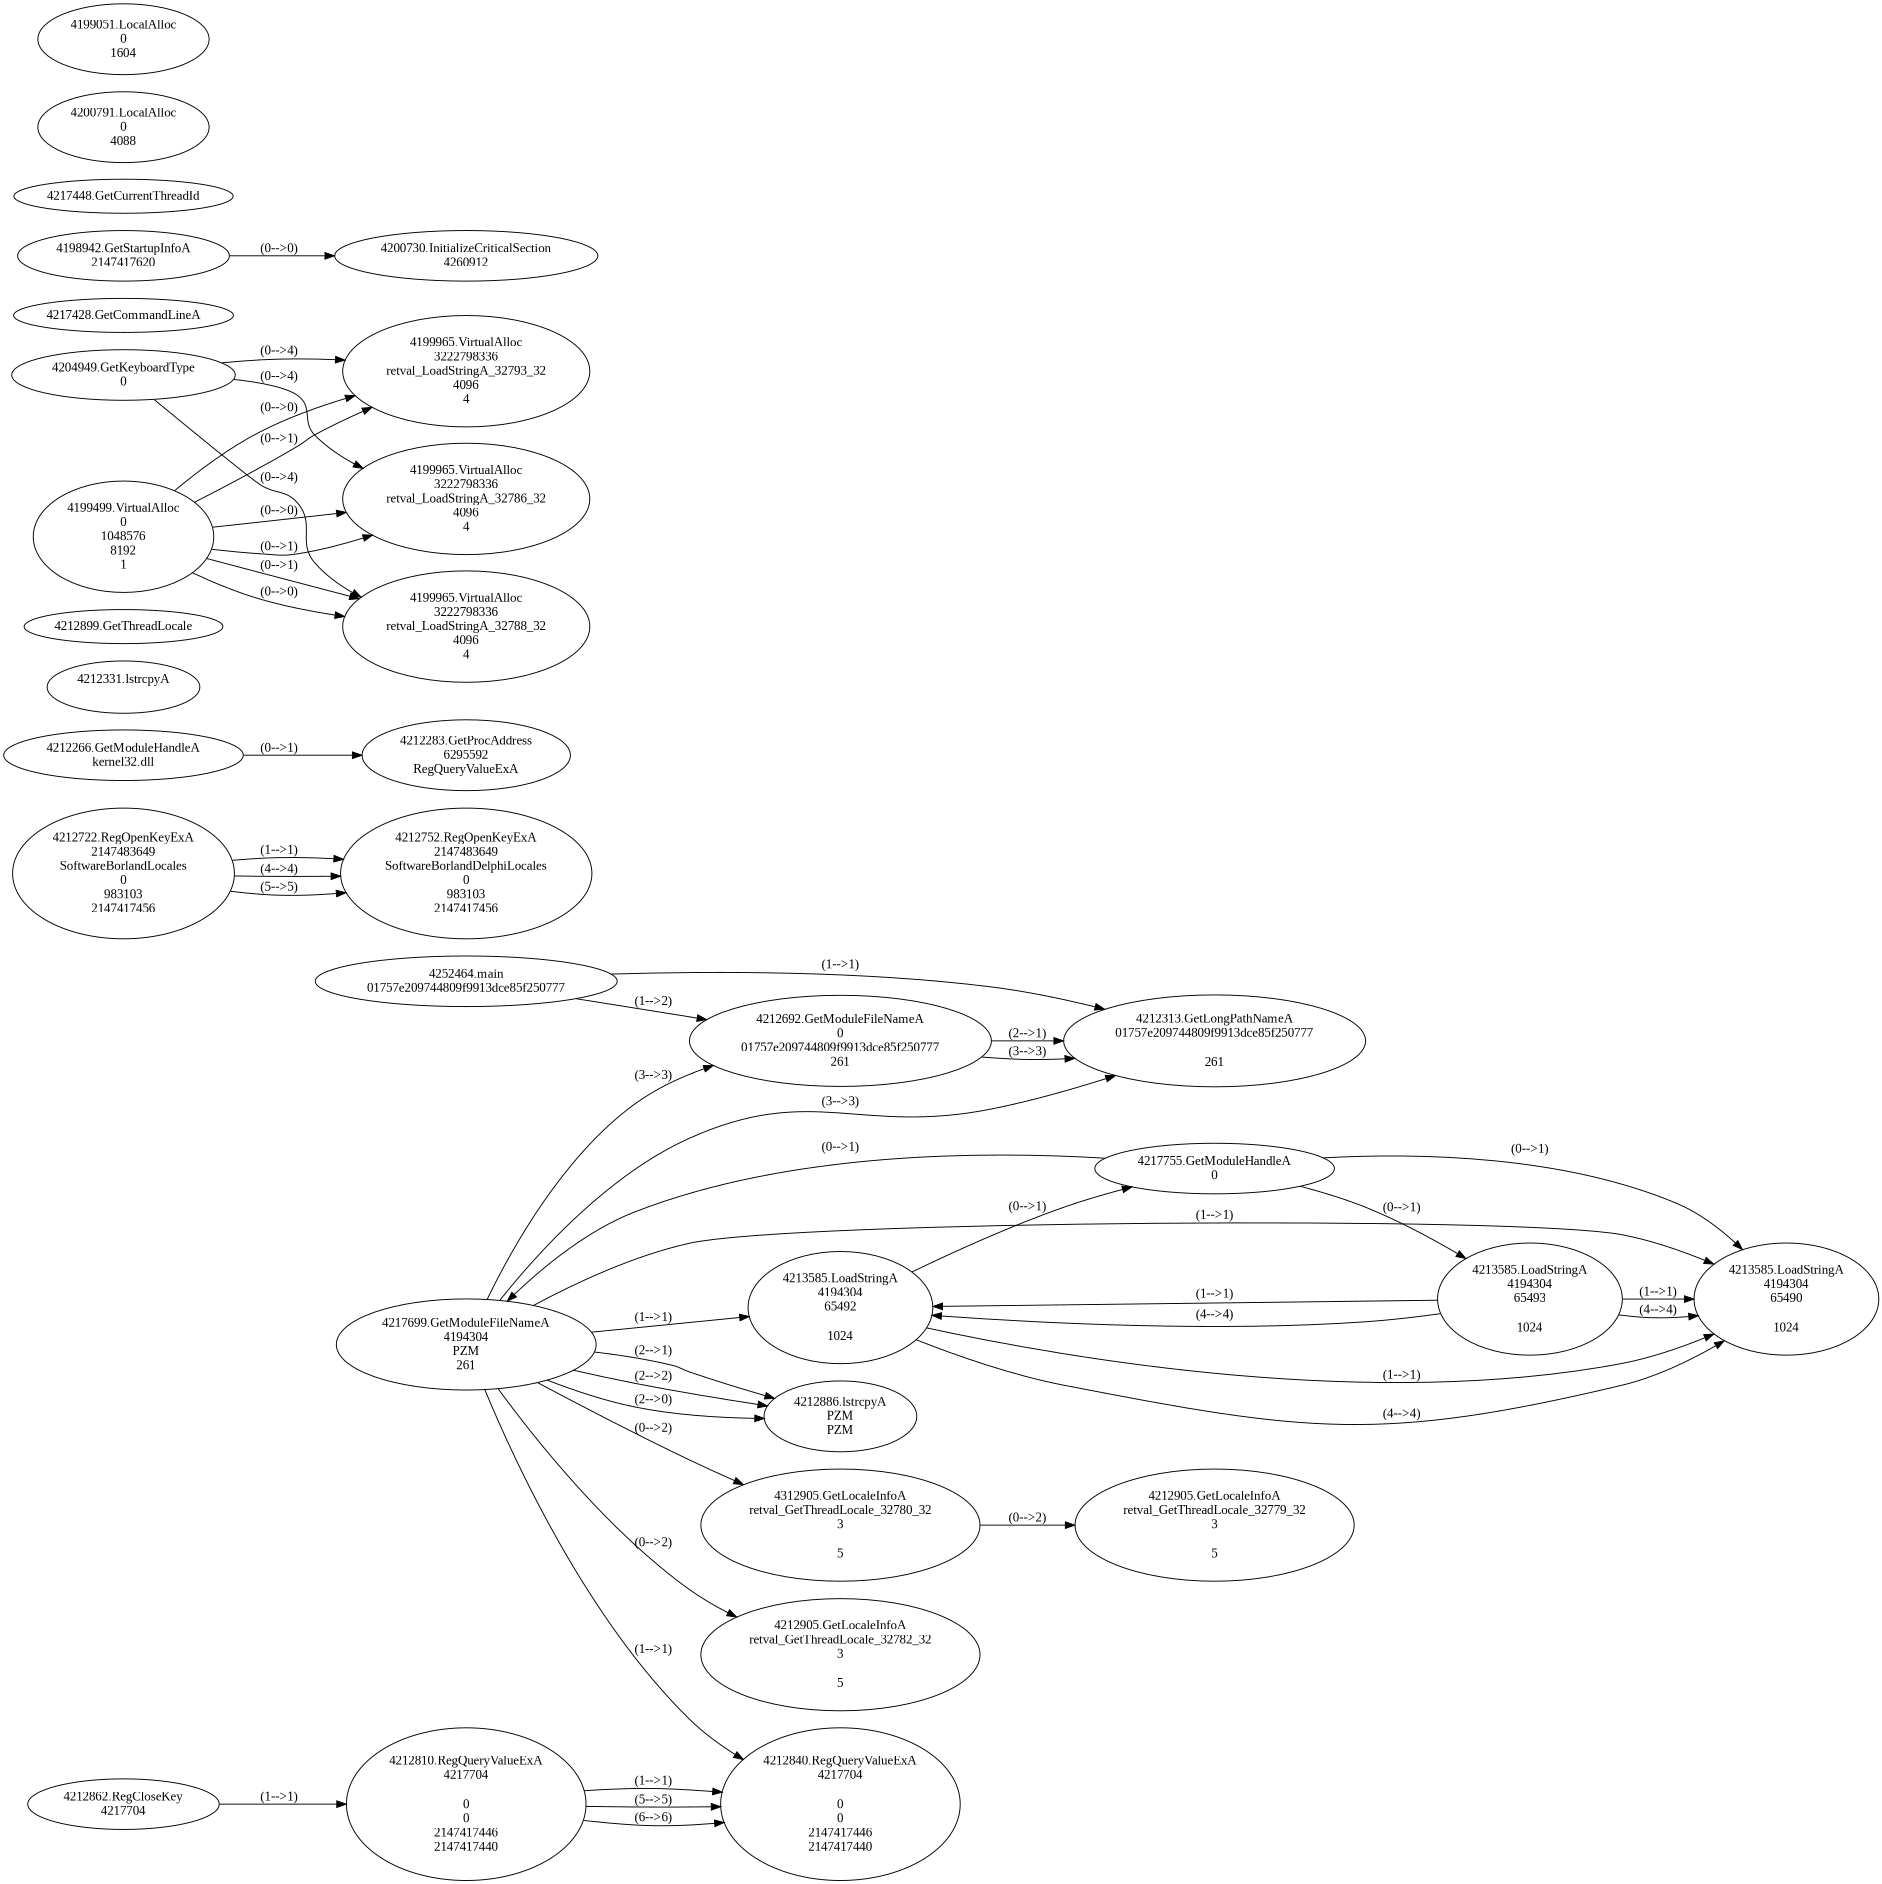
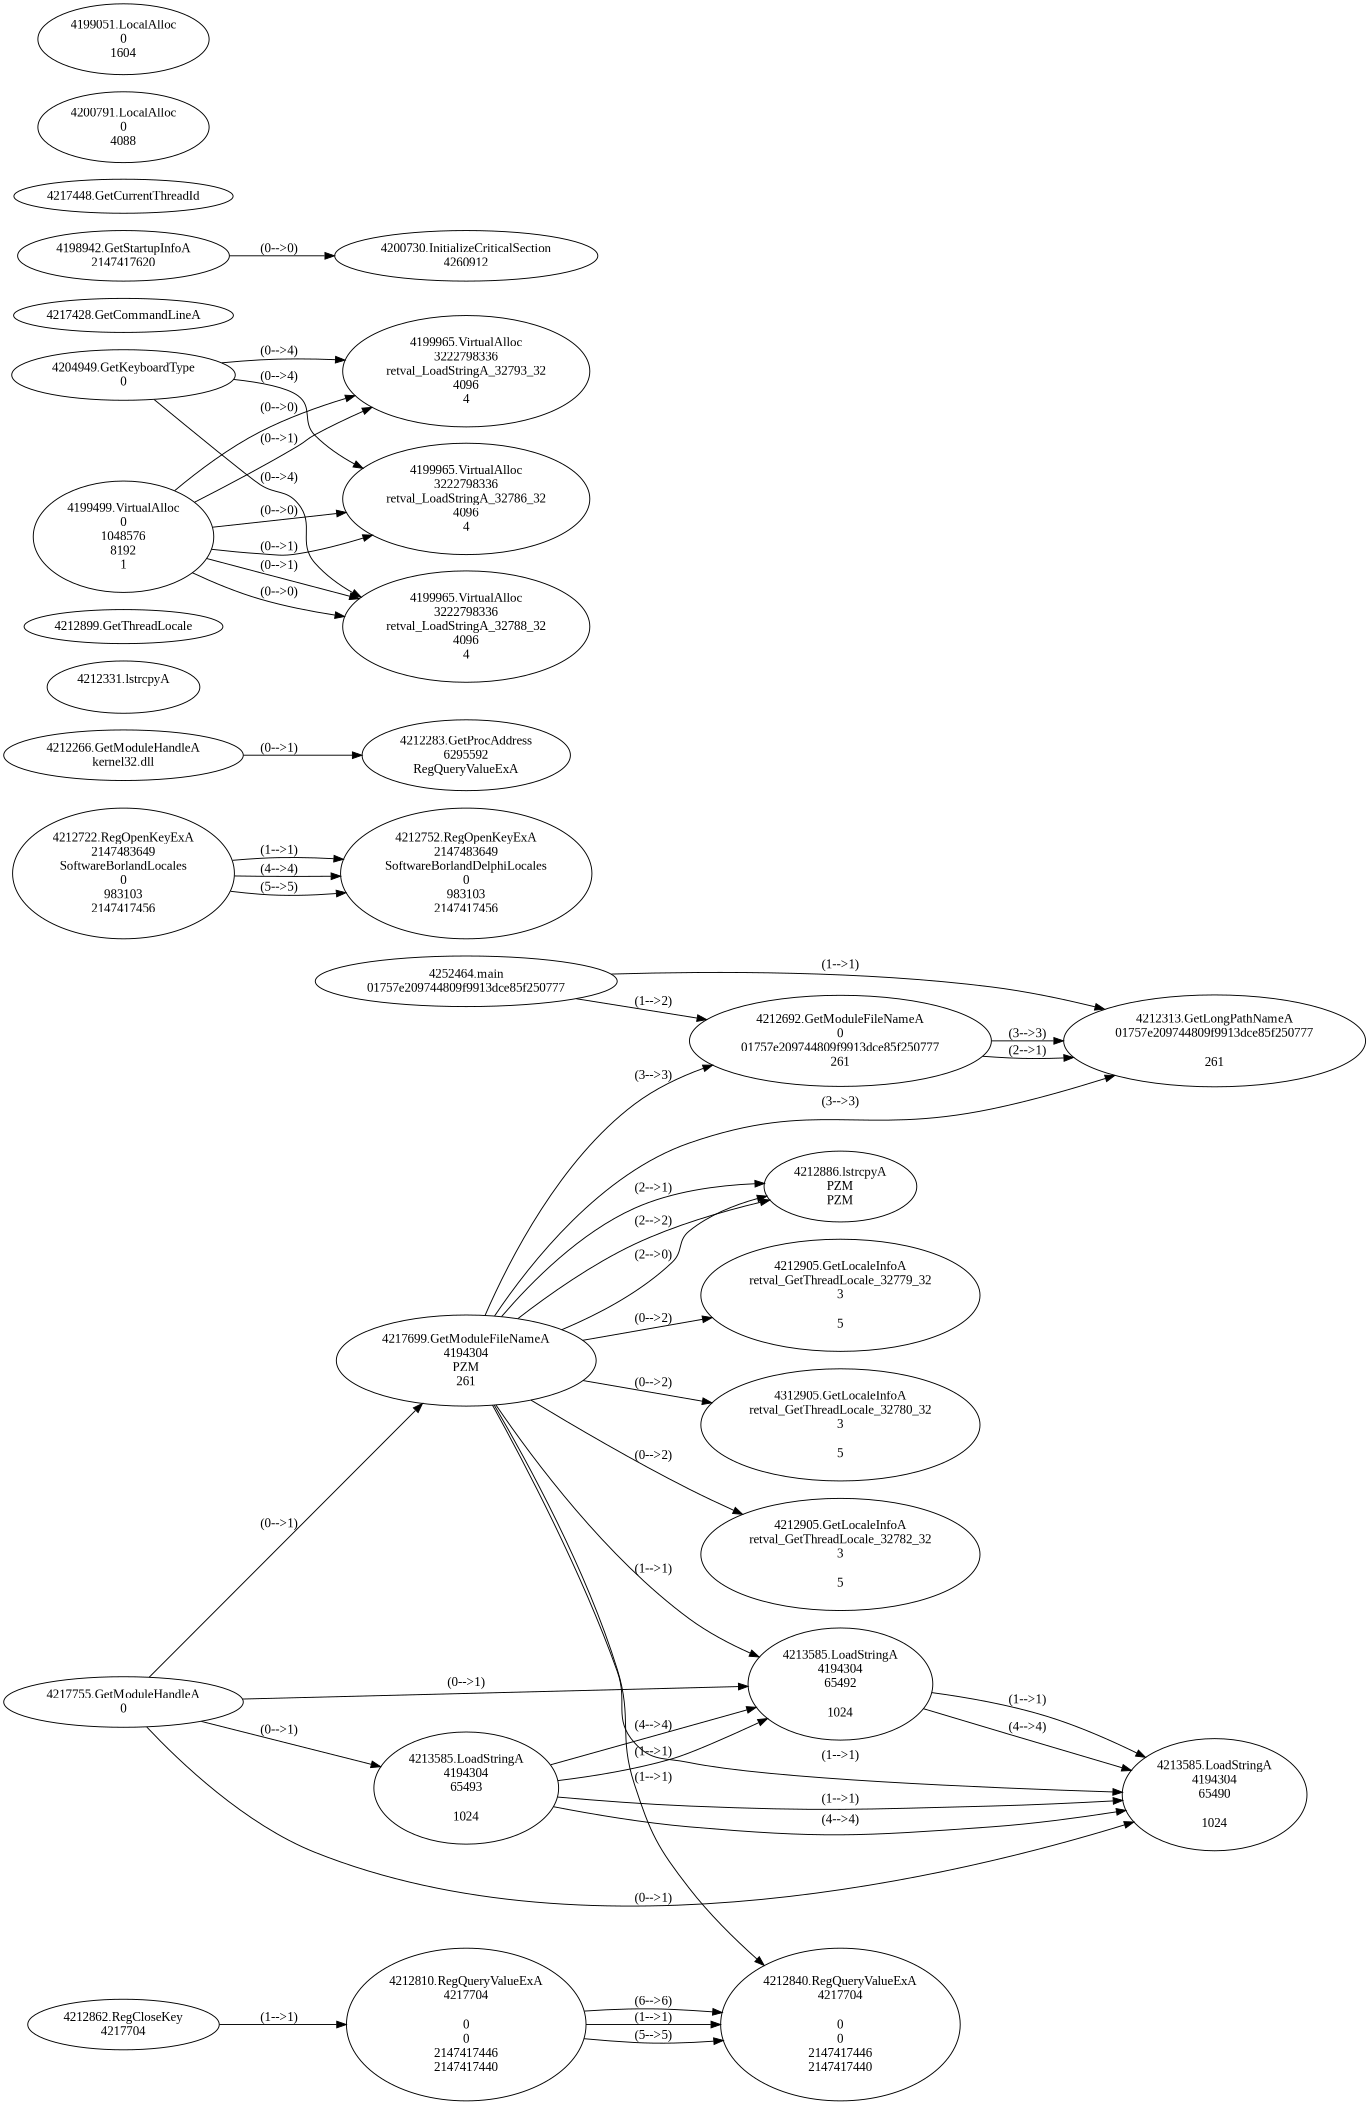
  digraph {
    fontname="Liberation Serif"
    rankdir=LR
    node [fontname="Liberation Serif"]
    edge [fontname="Liberation Serif"]
    n1 [label="4252464.main\n01757e209744809f9913dce85f250777"]
    n2 [label="4212692.GetModuleFileNameA\n0\n01757e209744809f9913dce85f250777\n261"]
    n3 [label="4212313.GetLongPathNameA\n01757e209744809f9913dce85f250777\n\n261"]
    n4 [label="4217755.GetModuleHandleA\n0"]
    n5 [label="4217699.GetModuleFileNameA\n4194304\nPZM\n261"]
    n6 [label="4213585.LoadStringA\n4194304\n65493\n\n1024"]
    n7 [label="4213585.LoadStringA\n4194304\n65492\n\n1024"]
    n8 [label="4213585.LoadStringA\n4194304\n65490\n\n1024"]
    n9 [label="4212886.lstrcpyA\nPZM\nPZM"]
    n10 [label="4212905.GetLocaleInfoA\nretval_GetThreadLocale_32779_32\n3\n\n5"]
    n11 [label="4312905.GetLocaleInfoA\nretval_GetThreadLocale_32780_32\n3\n\n5"]
    n12 [label="4212905.GetLocaleInfoA\nretval_GetThreadLocale_32782_32\n3\n\n5"]
    n13 [label="4212840.RegQueryValueExA\n4217704\n\n0\n0\n2147417446\n2147417440"]
    n14 [label="4212722.RegOpenKeyExA\n2147483649\nSoftware\Borland\Locales\n0\n983103\n2147417456"]
    n15 [label="4212752.RegOpenKeyExA\n2147483649\nSoftware\Borland\Delphi\Locales\n0\n983103\n2147417456"]
    n16 [label="4212266.GetModuleHandleA\nkernel32.dll"]
    n17 [label="4212283.GetProcAddress\n6295592\nRegQueryValueExA"]
    n18 [label="4212331.lstrcpyA\n\n"]
    n19 [label="4212810.RegQueryValueExA\n4217704\n\n0\n0\n2147417446\n2147417440"]
    n20 [label="4212862.RegCloseKey\n4217704"]
    n21 [label="4212899.GetThreadLocale\n"]
    n22 [label="4204949.GetKeyboardType\n0"]
    n23 [label="4199965.VirtualAlloc\n3222798336\nretval_LoadStringA_32786_32\n4096\n4"]
    n24 [label="4199965.VirtualAlloc\n3222798336\nretval_LoadStringA_32788_32\n4096\n4"]
    n25 [label="4199965.VirtualAlloc\n3222798336\nretval_LoadStringA_32793_32\n4096\n4"]
    n26 [label="4217428.GetCommandLineA\n"]
    n27 [label="4198942.GetStartupInfoA\n2147417620"]
    n28 [label="4200730.InitializeCriticalSection\n4260912"]
    n29 [label="4217448.GetCurrentThreadId\n"]
    n30 [label="4200791.LocalAlloc\n0\n4088"]
    n31 [label="4199499.VirtualAlloc\n0\n1048576\n8192\n1"]
    n32 [label="4199051.LocalAlloc\n0\n1604"]
    n1 -> n2 [label="(1-->2)"]
    n1 -> n3 [label="(1-->1)"]
    n2 -> n3 [label="(2-->1)"]
    n2 -> n3 [label="(3-->3)"]
    n4 -> n5 [label="(0-->1)"]
    n4 -> n6 [label="(0-->1)"]
-   n7 -> n4 [label="(0-->1)"]
+   n4 -> n7 [label="(0-->1)"]
    n4 -> n8 [label="(0-->1)"]
    n5 -> n2 [label="(3-->3)"]
    n5 -> n3 [label="(3-->3)"]
    n5 -> n7 [label="(1-->1)"]
    n5 -> n8 [label="(1-->1)"]
    n5 -> n9 [label="(2-->1)"]
    n5 -> n9 [label="(2-->2)"]
    n5 -> n9 [label="(2-->0)"]
-   n11 -> n10 [label="(0-->2)"]
+   n5 -> n10 [label="(0-->2)"]
    n5 -> n11 [label="(0-->2)"]
    n5 -> n12 [label="(0-->2)"]
    n5 -> n13 [label="(1-->1)"]
    n6 -> n7 [label="(1-->1)"]
    n6 -> n7 [label="(4-->4)"]
    n6 -> n8 [label="(1-->1)"]
    n6 -> n8 [label="(4-->4)"]
    n7 -> n8 [label="(1-->1)"]
    n7 -> n8 [label="(4-->4)"]
    n14 -> n15 [label="(1-->1)"]
    n14 -> n15 [label="(4-->4)"]
    n14 -> n15 [label="(5-->5)"]
    n16 -> n17 [label="(0-->1)"]
    n19 -> n13 [label="(1-->1)"]
    n19 -> n13 [label="(5-->5)"]
    n19 -> n13 [label="(6-->6)"]
    n20 -> n19 [label="(1-->1)"]
    n22 -> n23 [label="(0-->4)"]
    n22 -> n24 [label="(0-->4)"]
    n22 -> n25 [label="(0-->4)"]
    n27 -> n28 [label="(0-->0)"]
    n31 -> n23 [label="(0-->1)"]
    n31 -> n23 [label="(0-->0)"]
    n31 -> n24 [label="(0-->1)"]
    n31 -> n24 [label="(0-->0)"]
    n31 -> n25 [label="(0-->1)"]
    n31 -> n25 [label="(0-->0)"]
  }
